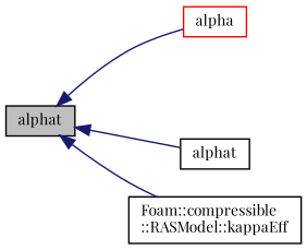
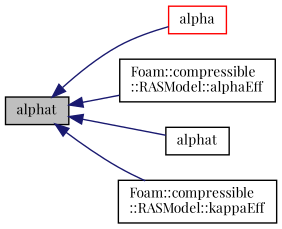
  digraph {
    rankdir=LR
    fontname="Playfair Display"
    node [color=black fontname="Playfair Display" fontsize=10 shape=record]
    edge [color=midnightblue dir=back fontname="Playfair Display" fontsize=10 labelfontname=FreeSans labelfontsize=10 style=solid]
    n1 [fillcolor=grey75 fontcolor=black height=0.2 label=alphat style=filled width=0.4]
    n2 [color=red height=0.2 label=alpha width=0.4]
+   n3 [height=0.2 label="Foam::compressible\l::RASModel::alphaEff" width=0.4]
    n4 [height=0.2 label=alphat width=0.4]
    n5 [height=0.2 label="Foam::compressible\l::RASModel::kappaEff" width=0.4]
    n1 -> n2
+   n1 -> n3
    n1 -> n4
    n1 -> n5
  }
